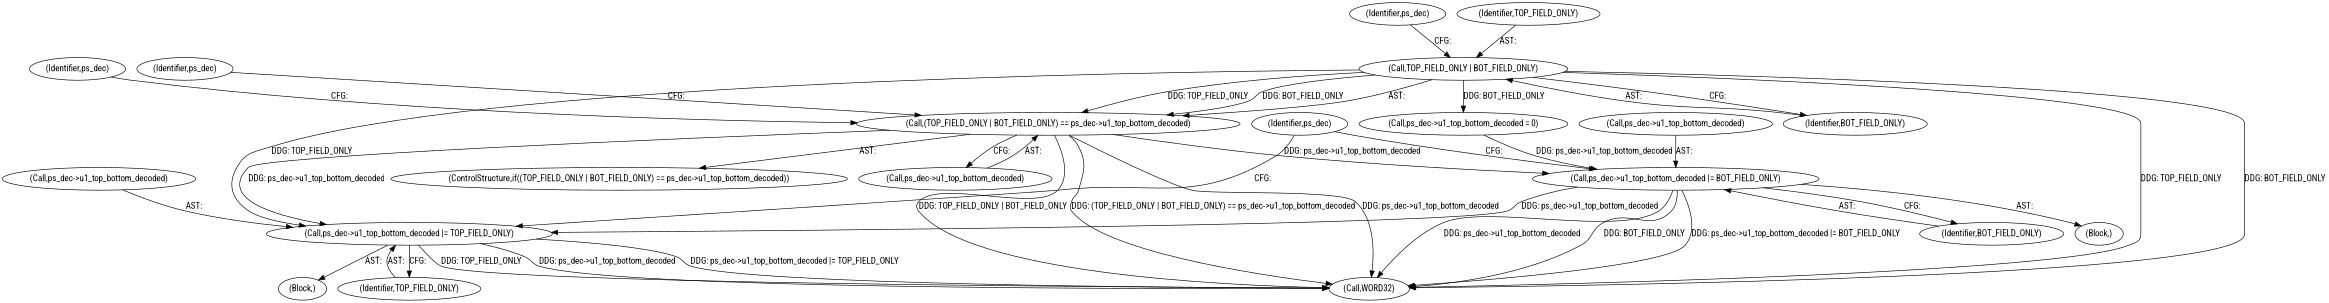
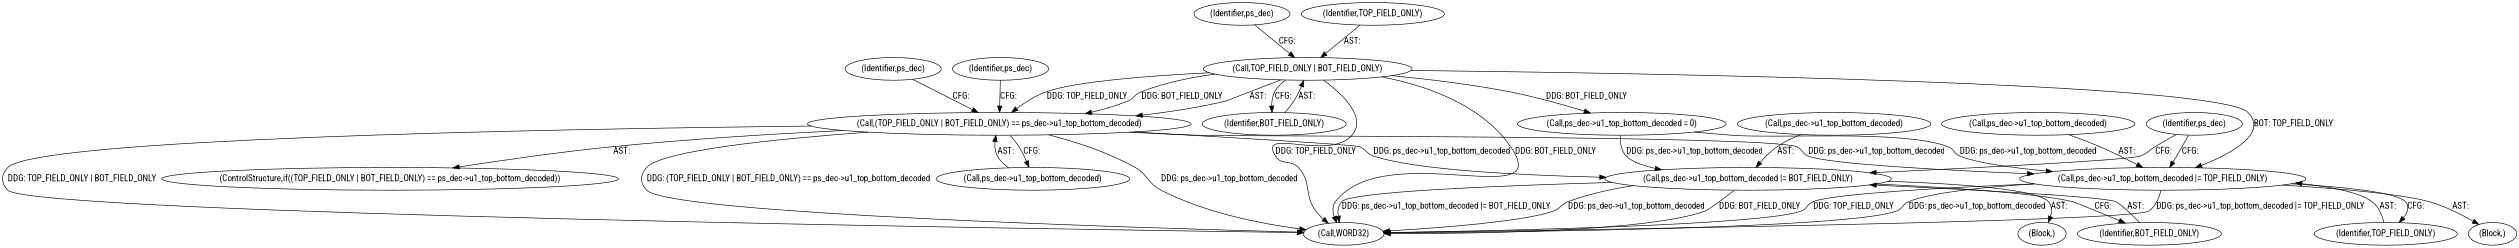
  digraph {
    fontname="Roboto Condensed"
    node [fontname="Roboto Condensed"]
    edge [fontname="Roboto Condensed"]
    n1 [label="(Call,(TOP_FIELD_ONLY | BOT_FIELD_ONLY) == ps_dec->u1_top_bottom_decoded)"]
    n2 [label="(Call,ps_dec->u1_top_bottom_decoded |= BOT_FIELD_ONLY)"]
    n3 [label="(Call,ps_dec->u1_top_bottom_decoded |= TOP_FIELD_ONLY)"]
    n4 [label="(ControlStructure,if((TOP_FIELD_ONLY | BOT_FIELD_ONLY) == ps_dec->u1_top_bottom_decoded))"]
    n5 [label="(Call,ps_dec->u1_top_bottom_decoded)"]
    n6 [label="(Call,WORD32)"]
    n7 [label="(Block,)"]
    n8 [label="(Identifier,BOT_FIELD_ONLY)"]
    n9 [label="(Block,)"]
    n10 [label="(Identifier,TOP_FIELD_ONLY)"]
    n11 [label="(Call,TOP_FIELD_ONLY | BOT_FIELD_ONLY)"]
    n12 [label="(Identifier,BOT_FIELD_ONLY)"]
    n13 [label="(Call,ps_dec->u1_top_bottom_decoded = 0)"]
    n14 [label="(Identifier,ps_dec)"]
    n15 [label="(Identifier,ps_dec)"]
    n16 [label="(Identifier,ps_dec)"]
    n17 [label="(Identifier,ps_dec)"]
    n18 [label="(Call,ps_dec->u1_top_bottom_decoded)"]
    n19 [label="(Identifier,TOP_FIELD_ONLY)"]
    n20 [label="(Call,ps_dec->u1_top_bottom_decoded)"]
    n1 -> n2 [label="DDG: ps_dec->u1_top_bottom_decoded"]
    n1 -> n3 [label="DDG: ps_dec->u1_top_bottom_decoded"]
    n1 -> n4 [label="AST: "]
    n1 -> n5 [label="CFG: "]
    n1 -> n6 [label="DDG: (TOP_FIELD_ONLY | BOT_FIELD_ONLY) == ps_dec->u1_top_bottom_decoded"]
    n1 -> n6 [label="DDG: ps_dec->u1_top_bottom_decoded"]
    n1 -> n6 [label="DDG: TOP_FIELD_ONLY | BOT_FIELD_ONLY"]
    n2 -> n6 [label="DDG: ps_dec->u1_top_bottom_decoded"]
    n2 -> n6 [label="DDG: BOT_FIELD_ONLY"]
    n2 -> n6 [label="DDG: ps_dec->u1_top_bottom_decoded |= BOT_FIELD_ONLY"]
    n2 -> n7 [label="AST: "]
    n2 -> n8 [label="CFG: "]
    n3 -> n6 [label="DDG: ps_dec->u1_top_bottom_decoded"]
    n3 -> n6 [label="DDG: ps_dec->u1_top_bottom_decoded |= TOP_FIELD_ONLY"]
    n3 -> n6 [label="DDG: TOP_FIELD_ONLY"]
    n3 -> n9 [label="AST: "]
    n3 -> n10 [label="CFG: "]
    n5 -> n1 [label="AST: "]
    n8 -> n2 [label="AST: "]
    n10 -> n3 [label="AST: "]
    n11 -> n1 [label="AST: "]
    n11 -> n1 [label="DDG: TOP_FIELD_ONLY"]
    n11 -> n1 [label="DDG: BOT_FIELD_ONLY"]
-   n11 -> n3 [label="DDG: TOP_FIELD_ONLY"]
+   n11 -> n3 [label="BOT: TOP_FIELD_ONLY"]
    n11 -> n6 [label="DDG: TOP_FIELD_ONLY"]
    n11 -> n6 [label="DDG: BOT_FIELD_ONLY"]
    n11 -> n12 [label="CFG: "]
    n11 -> n13 [label="DDG: BOT_FIELD_ONLY"]
    n12 -> n11 [label="AST: "]
    n13 -> n2 [label="DDG: ps_dec->u1_top_bottom_decoded"]
-   n2 -> n3 [label="DDG: ps_dec->u1_top_bottom_decoded"]
+   n13 -> n3 [label="DDG: ps_dec->u1_top_bottom_decoded"]
    n14 -> n1 [label="CFG: "]
    n15 -> n2 [label="CFG: "]
    n15 -> n3 [label="CFG: "]
    n16 -> n11 [label="CFG: "]
    n17 -> n1 [label="CFG: "]
    n18 -> n2 [label="AST: "]
    n19 -> n11 [label="AST: "]
    n20 -> n3 [label="AST: "]
  }
